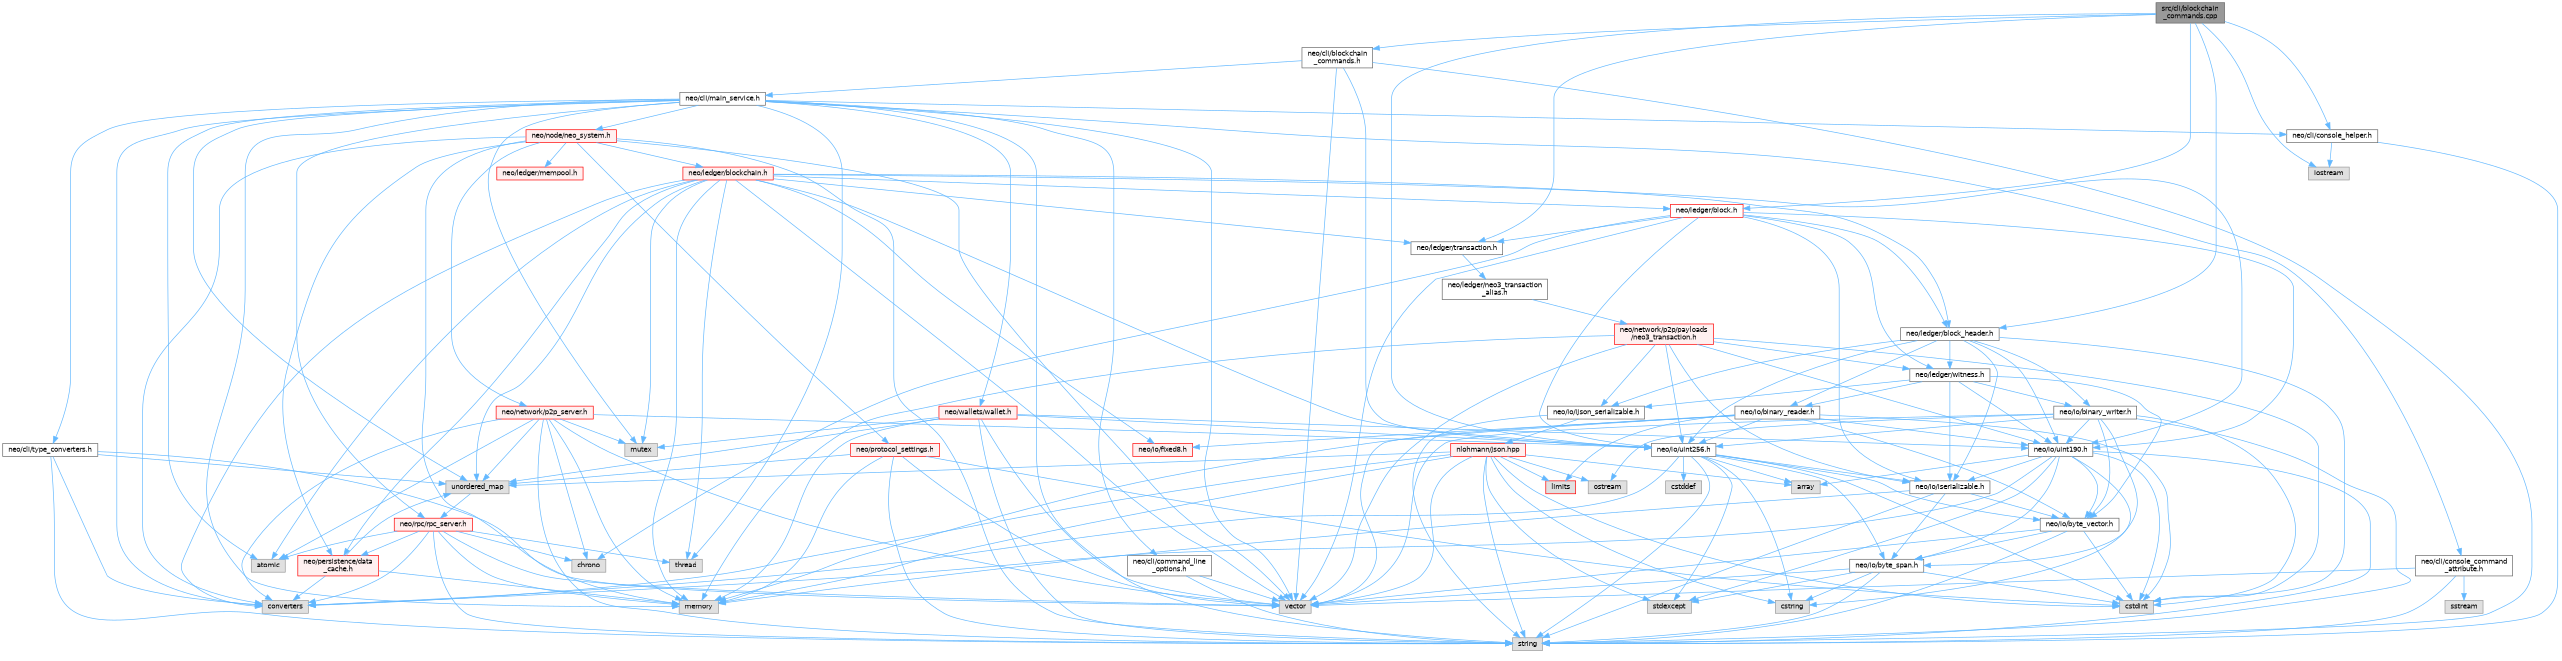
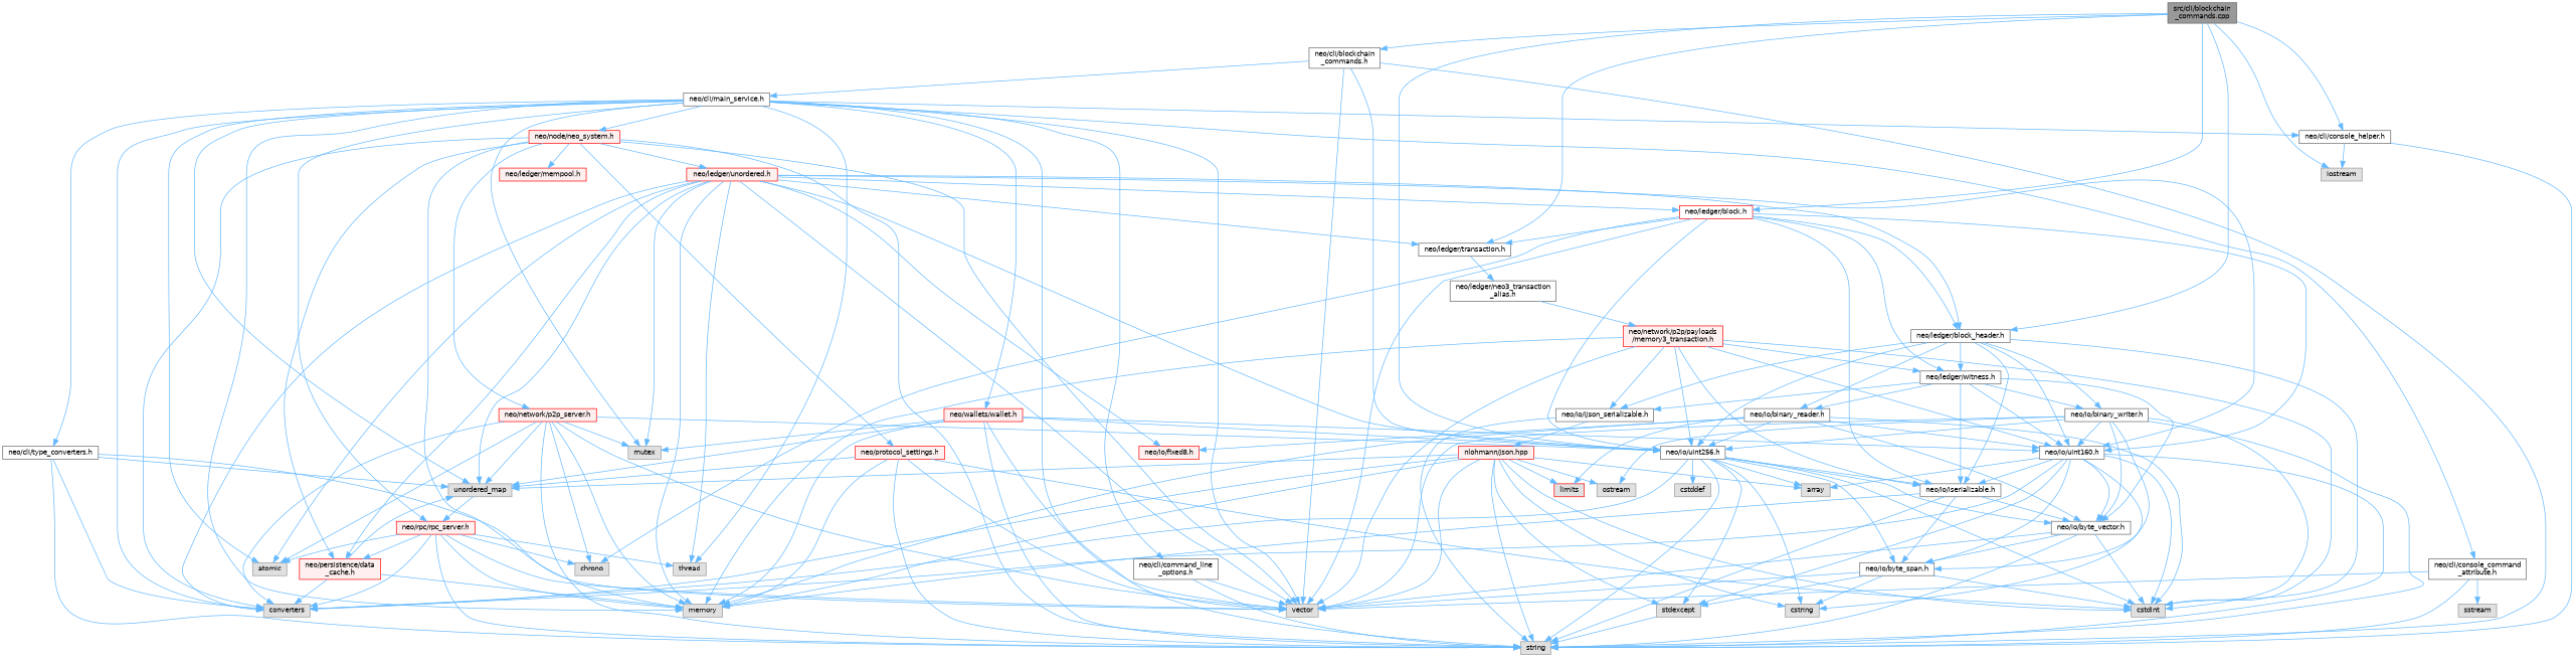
  digraph {
    node [color=grey40 fillcolor=white fontname=Helvetica fontsize=10 shape=box style=filled]
    edge [color=steelblue1 fontname=Helvetica fontsize=10 labelfontname=Helvetica labelfontsize=10 style=solid]
    n1 [color=gray40 fillcolor=grey60 fontcolor=black height=0.2 label="src/cli/blockchain\l_commands.cpp" width=0.4]
    n2 [height=0.2 label="neo/cli/blockchain\l_commands.h" width=0.4]
    n3 [height=0.2 label="neo/cli/console_helper.h" width=0.4]
    n4 [color=grey60 fillcolor="#E0E0E0" height=0.2 label=iostream width=0.4]
    n5 [color=red height=0.2 label="neo/ledger/block.h" width=0.4]
    n6 [height=0.2 label="neo/io/uint256.h" width=0.4]
    n7 [height=0.2 label="neo/ledger/block_header.h" width=0.4]
    n8 [height=0.2 label="neo/ledger/transaction.h" width=0.4]
    n9 [height=0.2 label="neo/cli/main_service.h" width=0.4]
    n10 [color=grey60 fillcolor="#E0E0E0" height=0.2 label=string width=0.4]
    n11 [color=grey60 fillcolor="#E0E0E0" height=0.2 label=vector width=0.4]
-   n12 [height=0.2 label="neo/io/uint190.h" width=0.4]
+   n12 [height=0.2 label="neo/io/uint160.h" width=0.4]
    n13 [height=0.2 label="neo/io/iserializable.h" width=0.4]
    n14 [height=0.2 label="neo/ledger/witness.h" width=0.4]
    n15 [color=grey60 fillcolor="#E0E0E0" height=0.2 label=chrono width=0.4]
    n16 [color=grey60 fillcolor="#E0E0E0" height=0.2 label=converters width=0.4]
    n17 [height=0.2 label="neo/io/byte_span.h" width=0.4]
    n18 [height=0.2 label="neo/io/byte_vector.h" width=0.4]
    n19 [color=grey60 fillcolor="#E0E0E0" height=0.2 label=cstdint width=0.4]
    n20 [color=grey60 fillcolor="#E0E0E0" height=0.2 label=cstring width=0.4]
    n21 [color=grey60 fillcolor="#E0E0E0" height=0.2 label=stdexcept width=0.4]
    n22 [color=grey60 fillcolor="#E0E0E0" height=0.2 label=array width=0.4]
    n23 [color=grey60 fillcolor="#E0E0E0" height=0.2 label=cstddef width=0.4]
    n24 [height=0.2 label="neo/io/binary_reader.h" width=0.4]
    n25 [height=0.2 label="neo/io/binary_writer.h" width=0.4]
    n26 [height=0.2 label="neo/io/ijson_serializable.h" width=0.4]
    n27 [height=0.2 label="neo/ledger/neo3_transaction\l_alias.h" width=0.4]
    n28 [height=0.2 label="neo/cli/command_line\l_options.h" width=0.4]
    n29 [height=0.2 label="neo/cli/console_command\l_attribute.h" width=0.4]
    n30 [height=0.2 label="neo/cli/type_converters.h" width=0.4]
    n31 [color=grey60 fillcolor="#E0E0E0" height=0.2 label=unordered_map width=0.4]
    n32 [color=red fillcolor="#FFF0F0" height=0.2 label="neo/node/neo_system.h" width=0.4]
    n33 [color=grey60 fillcolor="#E0E0E0" height=0.2 label=memory width=0.4]
    n34 [color=grey60 fillcolor="#E0E0E0" height=0.2 label=atomic width=0.4]
    n35 [color=grey60 fillcolor="#E0E0E0" height=0.2 label=mutex width=0.4]
    n36 [color=grey60 fillcolor="#E0E0E0" height=0.2 label=thread width=0.4]
    n37 [color=red fillcolor="#FFF0F0" height=0.2 label="neo/rpc/rpc_server.h" width=0.4]
    n38 [color=red fillcolor="#FFF0F0" height=0.2 label="neo/wallets/wallet.h" width=0.4]
    n39 [color=grey60 fillcolor="#E0E0E0" height=0.2 label=sstream width=0.4]
-   n40 [color=red fillcolor="#FFF0F0" height=0.2 label="neo/ledger/blockchain.h" width=0.4]
+   n40 [color=red fillcolor="#FFF0F0" height=0.2 label="neo/ledger/unordered.h" width=0.4]
    n41 [color=red fillcolor="#FFF0F0" height=0.2 label="neo/persistence/data\l_cache.h" width=0.4]
    n42 [color=red fillcolor="#FFF0F0" height=0.2 label="neo/ledger/mempool.h" width=0.4]
    n43 [color=red fillcolor="#FFF0F0" height=0.2 label="neo/network/p2p_server.h" width=0.4]
    n44 [color=red fillcolor="#FFF0F0" height=0.2 label="neo/protocol_settings.h" width=0.4]
    n45 [color=red fillcolor="#FFF0F0" height=0.2 label="neo/io/fixed8.h" width=0.4]
    n46 [color=red fillcolor="#E0E0E0" height=0.2 label=limits width=0.4]
    n47 [color=grey60 fillcolor="#E0E0E0" height=0.2 label=ostream width=0.4]
    n48 [color=red fillcolor="#FFF0F0" height=0.2 label="nlohmann/json.hpp" width=0.4]
-   n49 [color=red fillcolor="#FFF0F0" height=0.2 label="neo/network/p2p/payloads\l/neo3_transaction.h" width=0.4]
+   n49 [color=red fillcolor="#FFF0F0" height=0.2 label="neo/network/p2p/payloads\l/memory3_transaction.h" width=0.4]
    n1 -> n2
    n1 -> n3
    n1 -> n4
    n1 -> n5
    n1 -> n6
    n1 -> n7
    n1 -> n8
    n2 -> n6
    n2 -> n9
    n2 -> n10
    n2 -> n11
    n3 -> n4
    n3 -> n10
    n5 -> n6
    n5 -> n7
    n5 -> n8
    n5 -> n11
    n5 -> n12
    n5 -> n13
    n5 -> n14
    n5 -> n15
    n6 -> n10
    n6 -> n13
    n6 -> n16
    n6 -> n17
    n6 -> n18
    n6 -> n19
    n6 -> n20
    n6 -> n21
    n6 -> n22
    n6 -> n23
    n7 -> n6
    n7 -> n12
    n7 -> n13
    n7 -> n14
    n7 -> n19
    n7 -> n24
    n7 -> n25
    n7 -> n26
    n8 -> n27
    n9 -> n3
    n9 -> n10
    n9 -> n11
    n9 -> n16
    n9 -> n28
    n9 -> n29
    n9 -> n30
    n9 -> n31
    n9 -> n32
    n9 -> n33
    n9 -> n34
    n9 -> n35
    n9 -> n36
    n9 -> n37
    n9 -> n38
    n12 -> n10
    n12 -> n13
    n12 -> n16
    n12 -> n17
    n12 -> n18
    n12 -> n19
    n12 -> n20
    n12 -> n21
    n12 -> n22
    n13 -> n10
    n13 -> n17
    n13 -> n18
    n13 -> n33
    n14 -> n12
    n14 -> n13
    n14 -> n18
    n14 -> n24
    n14 -> n25
    n14 -> n26
-   n17 -> n10
+   n21 -> n10
    n17 -> n11
    n17 -> n19
    n17 -> n20
    n17 -> n21
    n18 -> n10
    n18 -> n11
    n18 -> n17
    n18 -> n19
    n24 -> n6
-   n24 -> n11
    n24 -> n12
    n24 -> n18
    n24 -> n19
    n24 -> n33
    n24 -> n45
    n24 -> n46
    n25 -> n6
    n25 -> n10
    n25 -> n11
    n25 -> n12
    n25 -> n17
    n25 -> n18
    n25 -> n19
    n25 -> n47
    n26 -> n10
    n26 -> n48
    n27 -> n49
    n28 -> n10
    n28 -> n11
    n29 -> n10
    n29 -> n11
    n29 -> n39
    n30 -> n10
    n30 -> n11
    n30 -> n16
    n30 -> n31
    n31 -> n37
    n32 -> n10
    n32 -> n11
    n32 -> n16
    n32 -> n33
    n32 -> n40
    n32 -> n41
    n32 -> n42
    n32 -> n43
    n32 -> n44
    n37 -> n10
    n37 -> n11
    n37 -> n15
    n37 -> n16
    n37 -> n33
    n37 -> n34
    n37 -> n36
    n37 -> n41
    n38 -> n6
    n38 -> n10
    n38 -> n11
    n38 -> n12
    n38 -> n31
    n38 -> n33
    n38 -> n35
    n40 -> n5
    n40 -> n6
    n40 -> n7
    n40 -> n8
    n40 -> n11
    n40 -> n12
    n40 -> n16
    n40 -> n31
    n40 -> n33
    n40 -> n34
    n40 -> n35
    n40 -> n36
    n40 -> n41
    n40 -> n45
    n41 -> n16
    n41 -> n31
    n41 -> n33
    n43 -> n6
    n43 -> n10
    n43 -> n11
    n43 -> n15
    n43 -> n16
    n43 -> n31
    n43 -> n33
    n43 -> n34
    n43 -> n35
    n44 -> n10
    n44 -> n11
    n44 -> n19
    n44 -> n31
    n44 -> n33
    n48 -> n10
    n48 -> n11
    n48 -> n16
    n48 -> n19
    n48 -> n20
    n48 -> n21
    n48 -> n22
    n48 -> n31
    n48 -> n33
    n48 -> n46
    n48 -> n47
    n49 -> n6
    n49 -> n11
    n49 -> n12
    n49 -> n13
    n49 -> n14
    n49 -> n19
    n49 -> n26
    n49 -> n33
  }
